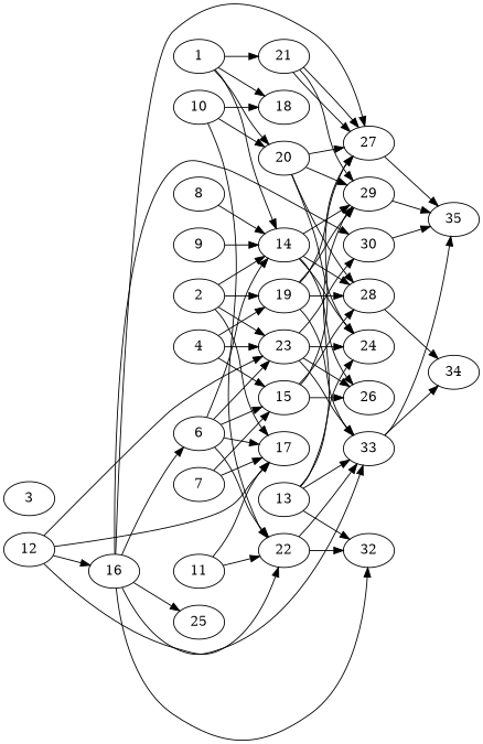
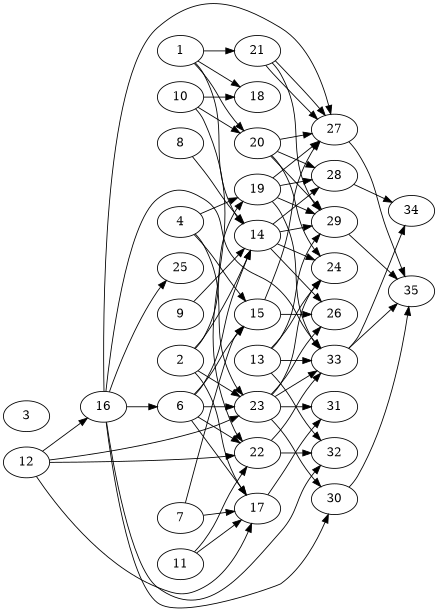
  digraph {
    rankdir=LR
    node [alpha=0.08]
    1 [alpha=0.12 expect_size=31057920]
    14 [expect_size=40830976]
    18 [alpha=0.20 expect_size=39692288]
    20 [expect_size=30856192]
    21 [alpha=0.16 expect_size=48984064]
    24 [alpha=0.05 expect_size=15053824]
    29 [alpha=0.00 expect_size=32779264]
    26 [alpha=0.10 expect_size=36741120]
    28 [alpha=0.01 expect_size=33460224]
    27 [expect_size=22195200]
    35 [alpha=0.19 expect_size=11539456]
    34 [alpha=0.10 expect_size=45936640]
    2 [alpha=0.04 expect_size=38468608]
    17 [alpha=0.05 expect_size=41177088]
    19 [alpha=0.10 expect_size=15277056]
    23 [alpha=0.13 expect_size=27731968]
+   31 [expect_size=26313728]
    33 [alpha=0.05 expect_size=15641600]
    30 [alpha=0.00 expect_size=8516608]
    3 [alpha=0.12 expect_size=30780416]
    4 [alpha=0.09 expect_size=49841152]
    15 [alpha=0.01 expect_size=15435776]
    22 [alpha=0.19 expect_size=22189056]
    32 [alpha=0.15 expect_size=17612800]
    6 [alpha=0.14 expect_size=14768128]
    16 [alpha=0.14 expect_size=8966144]
    25 [alpha=0.05 expect_size=34143232]
    7 [alpha=0.19 expect_size=39329792]
    8 [alpha=0.10 expect_size=40198144]
    9 [alpha=0.07 expect_size=18803712]
    10 [expect_size=7257088]
    11 [alpha=0.09 expect_size=22778880]
    13 [alpha=0.15 expect_size=12553216]
    12 [alpha=0.02 expect_size=51368960]
    1 -> 14
    1 -> 18
    1 -> 20
    1 -> 21
    14 -> 24
    14 -> 29
    14 -> 26
    14 -> 28
    20 -> 24
    20 -> 29
    20 -> 28
    20 -> 27
    21 -> 29
    21 -> 27
    21 -> 27
    29 -> 35
    28 -> 34
    27 -> 35
    2 -> 14
    2 -> 17
    2 -> 19
    2 -> 23
+   17 -> 31
    19 -> 29
    19 -> 28
    19 -> 27
    19 -> 33
    23 -> 24
    23 -> 26
+   23 -> 31
    23 -> 33
    23 -> 30
    33 -> 35
    33 -> 34
    30 -> 35
    4 -> 19
    4 -> 23
    4 -> 15
    15 -> 26
-   15 -> 28
    15 -> 27
    22 -> 33
    22 -> 32
    6 -> 14
    6 -> 17
    6 -> 23
    6 -> 15
    6 -> 22
    16 -> 27
    16 -> 33
    16 -> 30
    16 -> 32
    16 -> 6
    16 -> 25
    7 -> 17
    7 -> 15
    8 -> 14
    9 -> 14
    10 -> 18
    10 -> 20
    10 -> 22
    11 -> 17
    11 -> 22
    13 -> 24
    13 -> 29
    13 -> 33
    13 -> 32
    12 -> 17
    12 -> 23
    12 -> 22
    12 -> 16
  }
